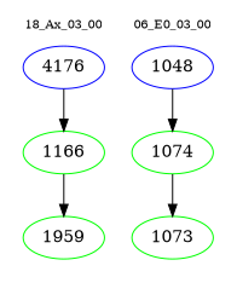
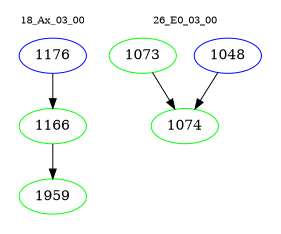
  digraph {
    node [color=green]
    edge [color=black]
-   n1 [color=blue label=4176]
+   n1 [color=blue label=1176]
    n2 [label=1166]
    n3 [label=1959]
    n4 [color=blue label=1048]
    n5 [label=1074]
    n6 [label=1073]
    subgraph cluster_1 {
      color=white
      fontsize=10
      label="18_Ax_03_00"
      n1
      n2
      n3
    }
    subgraph cluster_2 {
      color=white
      fontsize=10
-     label="06_E0_03_00"
+     label="26_E0_03_00"
      n4
      n5
      n6
    }
    n1 -> n2
    n2 -> n3
    n4 -> n5
-   n5 -> n6
+   n6 -> n5
  }
